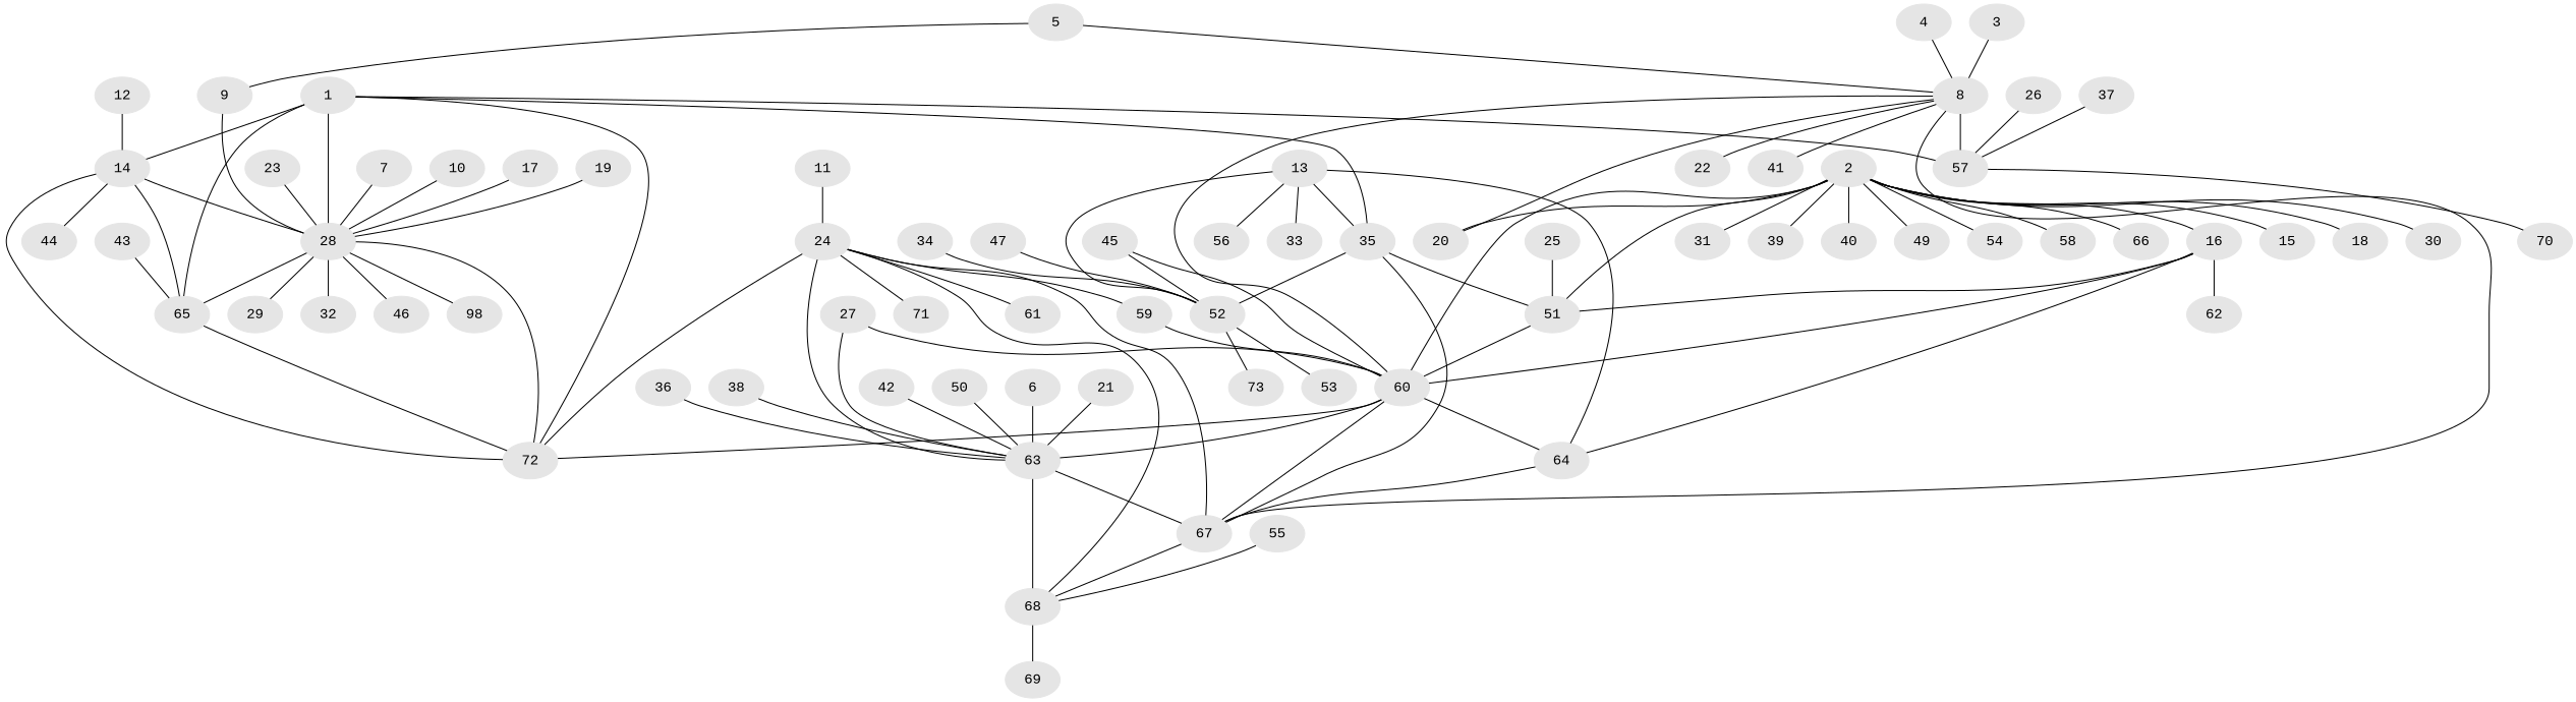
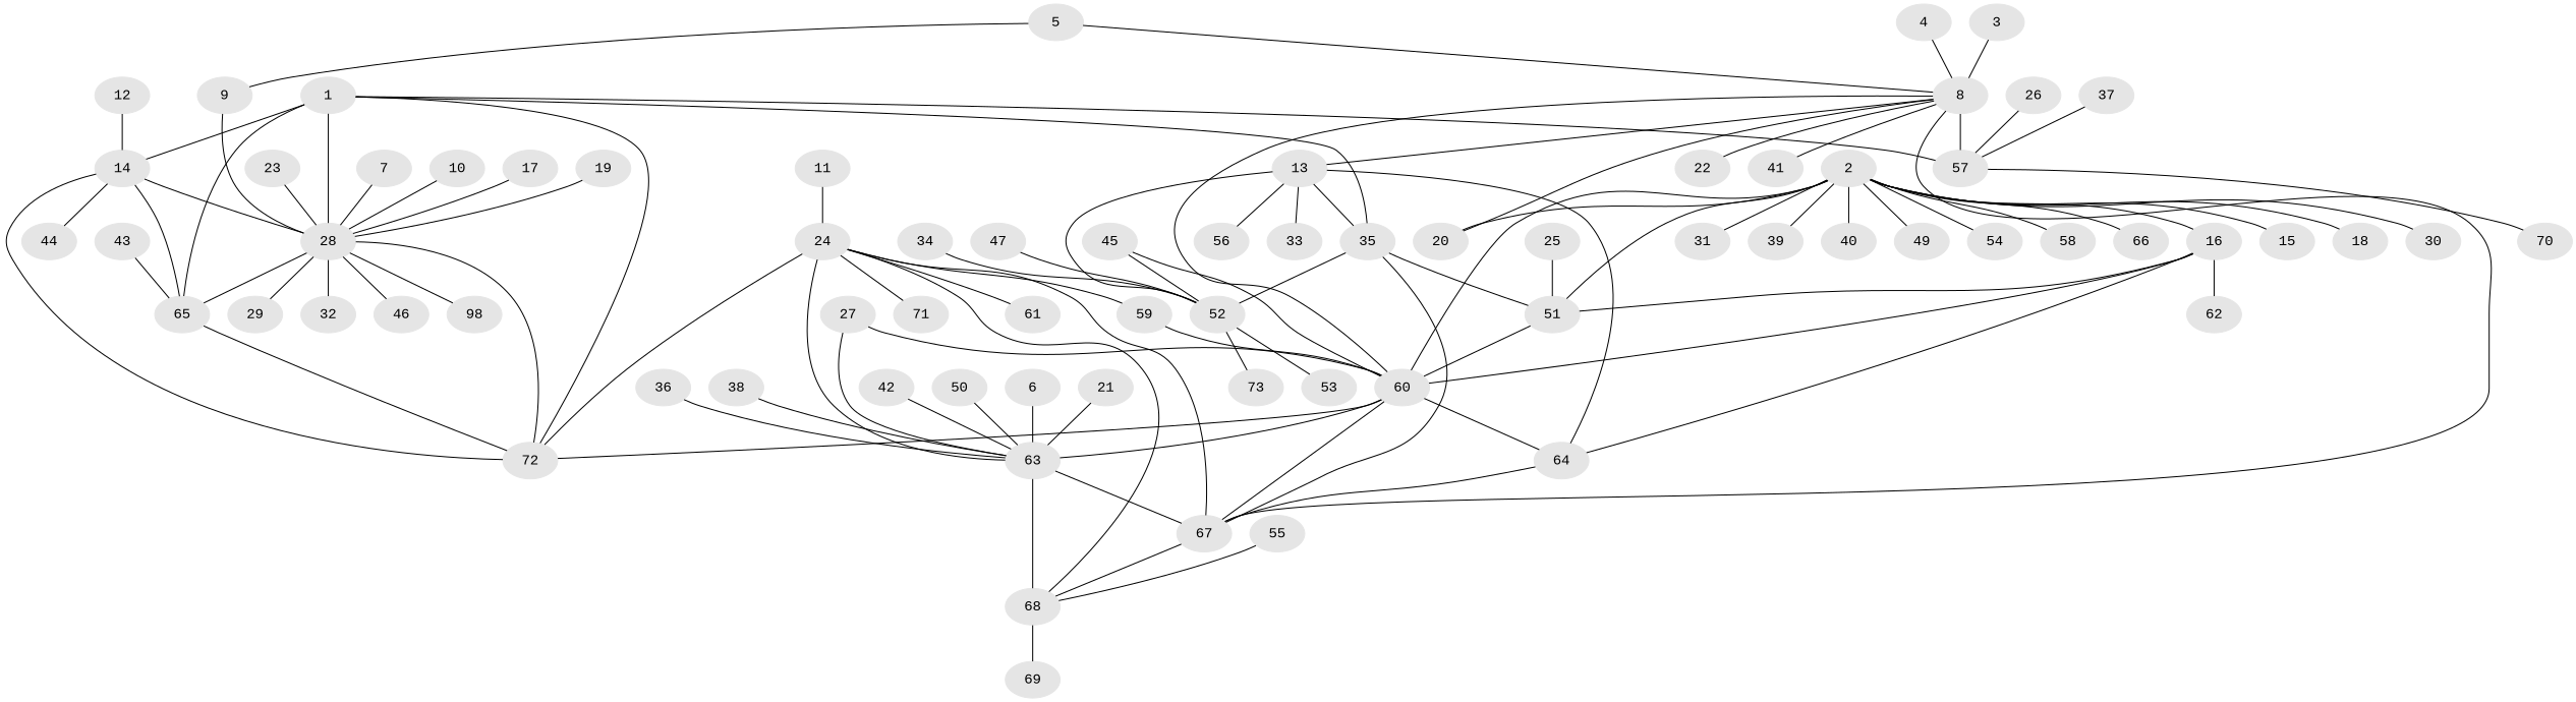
  graph {
    fontname="Liberation Mono"
    node [color=gray90 fontname="Liberation Mono" style=filled]
    edge [fontname="Liberation Mono" weight=1.0]
    1
    14
    28
    35
    57
    65
    72
    44
    29
    32
    46
    n12 [label=98]
    51
    67
    52
    70
    2
    15
    16
    18
    20
    30
    31
    39
    40
    49
    54
    58
    60
    66
    64
    62
    63
    3
    8
    13
    22
    41
    4
    5
    9
    24
    59
    61
    68
    71
    6
    7
    33
    56
    10
    11
    12
    53
    73
    17
    19
    21
    23
    69
    25
    26
    27
    34
    36
    37
    38
    42
    43
    45
    47
    50
    55
    1 -- 14
    1 -- 28 [weight=2.0]
    1 -- 35
    1 -- 57
    1 -- 65 [weight=2.0]
    1 -- 72
    14 -- 28 [weight=2.0]
    14 -- 65 [weight=2.0]
    14 -- 72
    14 -- 44
    28 -- 65 [weight=4.0]
    28 -- 72 [weight=2.0]
    28 -- 29
    28 -- 32
    28 -- 46
    28 -- n12
    35 -- 51
    35 -- 67
    35 -- 52 [weight=4.0]
    57 -- 70
    65 -- 72 [weight=2.0]
    51 -- 60
    67 -- 68
    52 -- 53
    52 -- 73
    2 -- 51 [weight=4.0]
    2 -- 15
    2 -- 16 [weight=4.0]
    2 -- 18
    2 -- 20
    2 -- 30
    2 -- 31
    2 -- 39
    2 -- 40
    2 -- 49
    2 -- 54
    2 -- 58
    2 -- 60 [weight=4.0]
    2 -- 66
    16 -- 51
    16 -- 60
    16 -- 64
    16 -- 62
    60 -- 72
    60 -- 67
    60 -- 64
    60 -- 63
    64 -- 67
    63 -- 67 [weight=4.0]
    63 -- 68 [weight=4.0]
    3 -- 8
    8 -- 57 [weight=12.0]
    8 -- 67
    8 -- 20
    8 -- 60
+   8 -- 13
    8 -- 22
    8 -- 41
    13 -- 35 [weight=6.0]
    13 -- 52 [weight=6.0]
    13 -- 64
    13 -- 33
    13 -- 56
    4 -- 8
    5 -- 8
    5 -- 9
    9 -- 28
    24 -- 72
    24 -- 67
    24 -- 63 [weight=4.0]
    24 -- 59
    24 -- 61
    24 -- 68
    24 -- 71
    59 -- 60
    68 -- 69
    6 -- 63
    7 -- 28
    10 -- 28
    11 -- 24
    12 -- 14
    17 -- 28
    19 -- 28
    21 -- 63
    23 -- 28
    25 -- 51
    26 -- 57
    27 -- 60
    27 -- 63
    34 -- 52
    36 -- 63
    37 -- 57
    38 -- 63
    42 -- 63
    43 -- 65
    45 -- 52
    45 -- 60
    47 -- 52
    50 -- 63
    55 -- 68
  }
